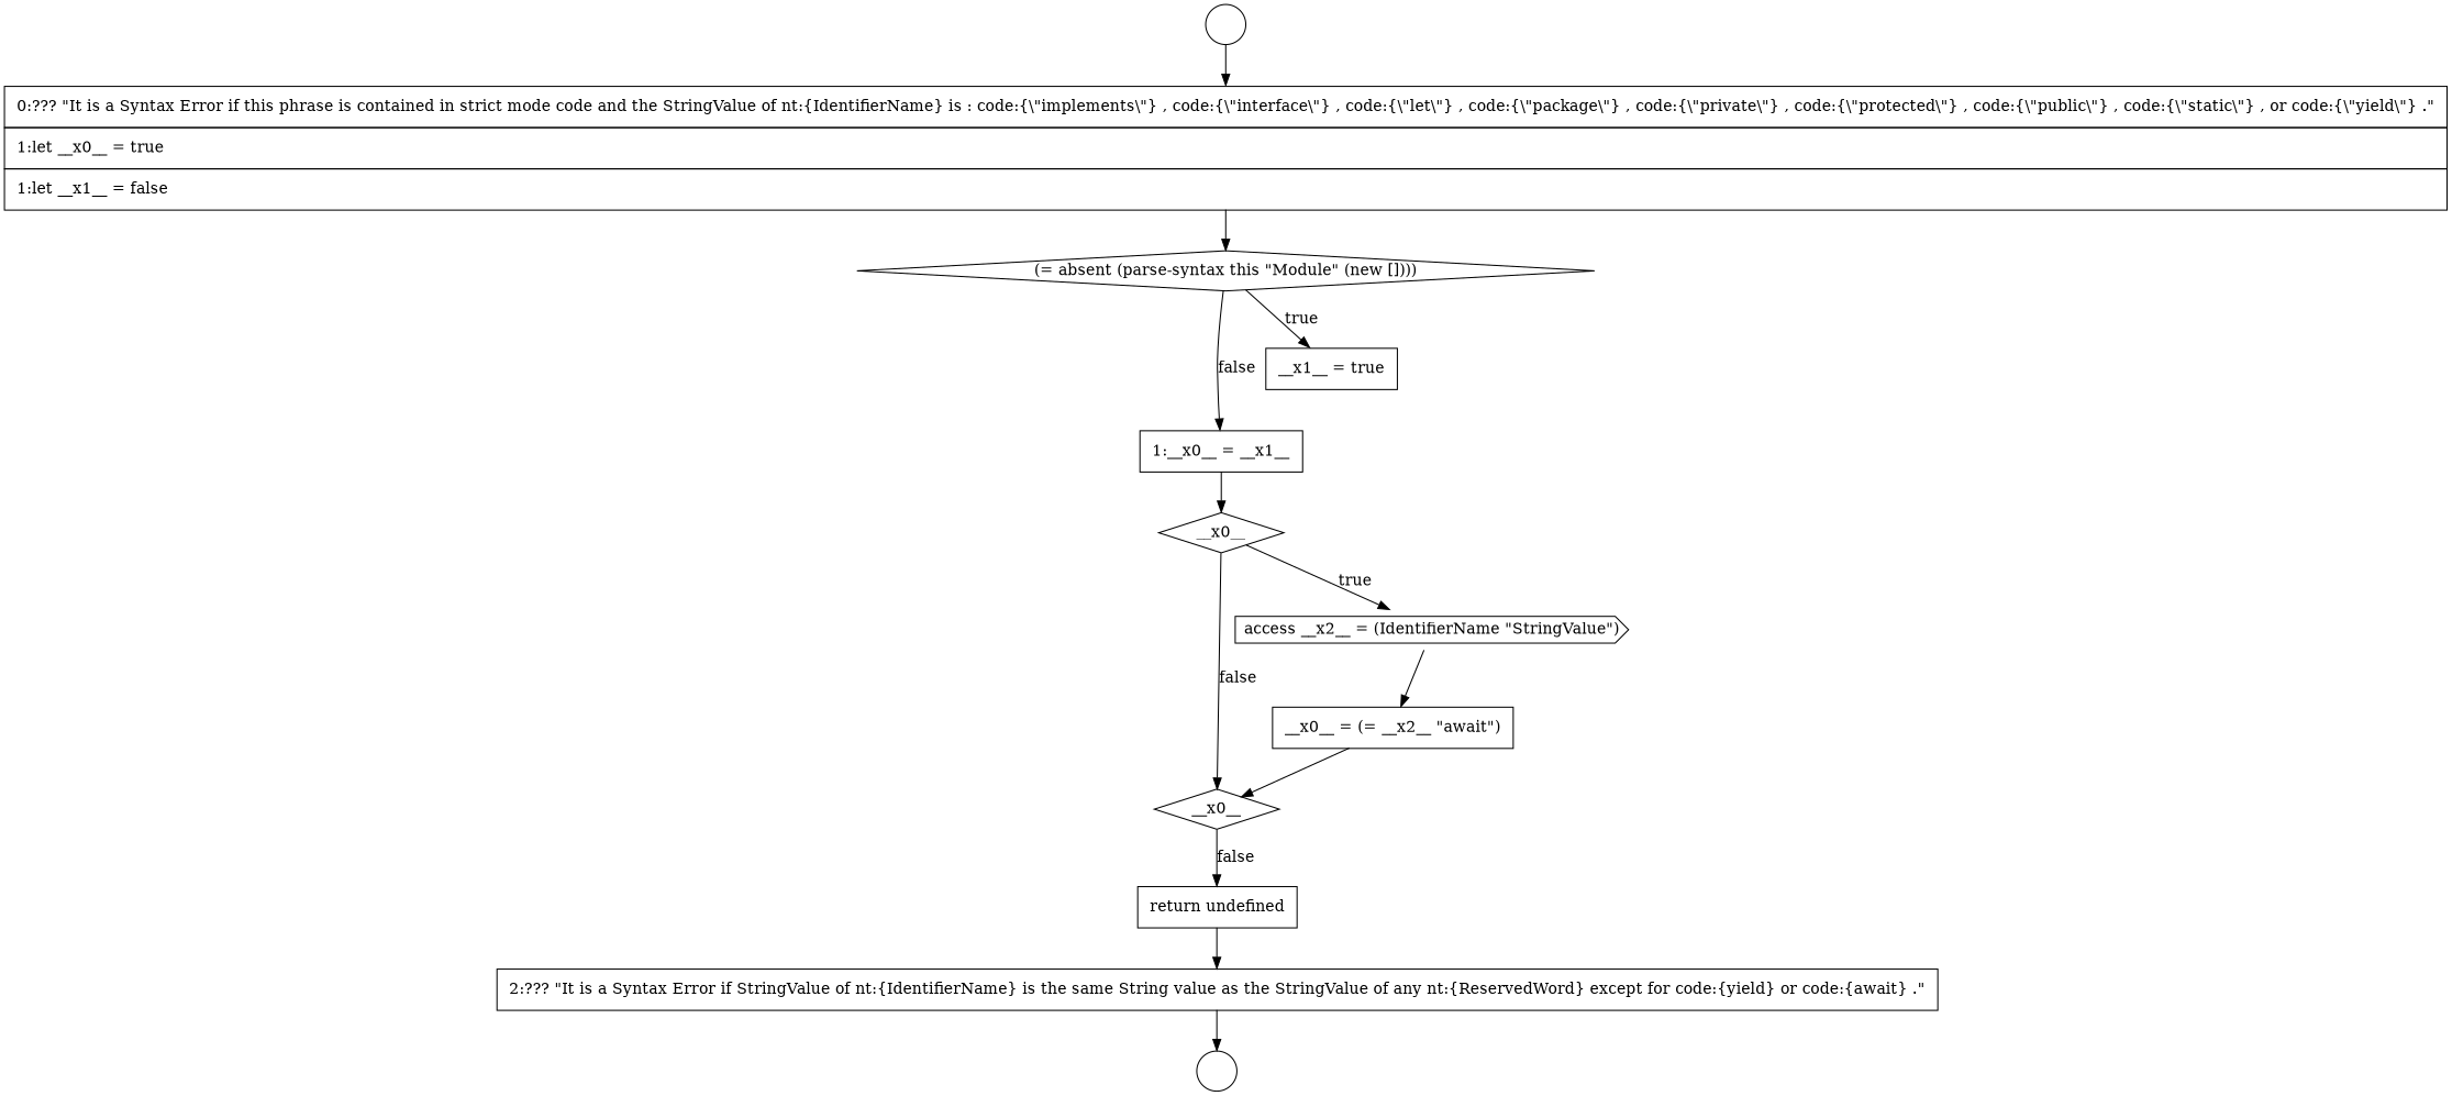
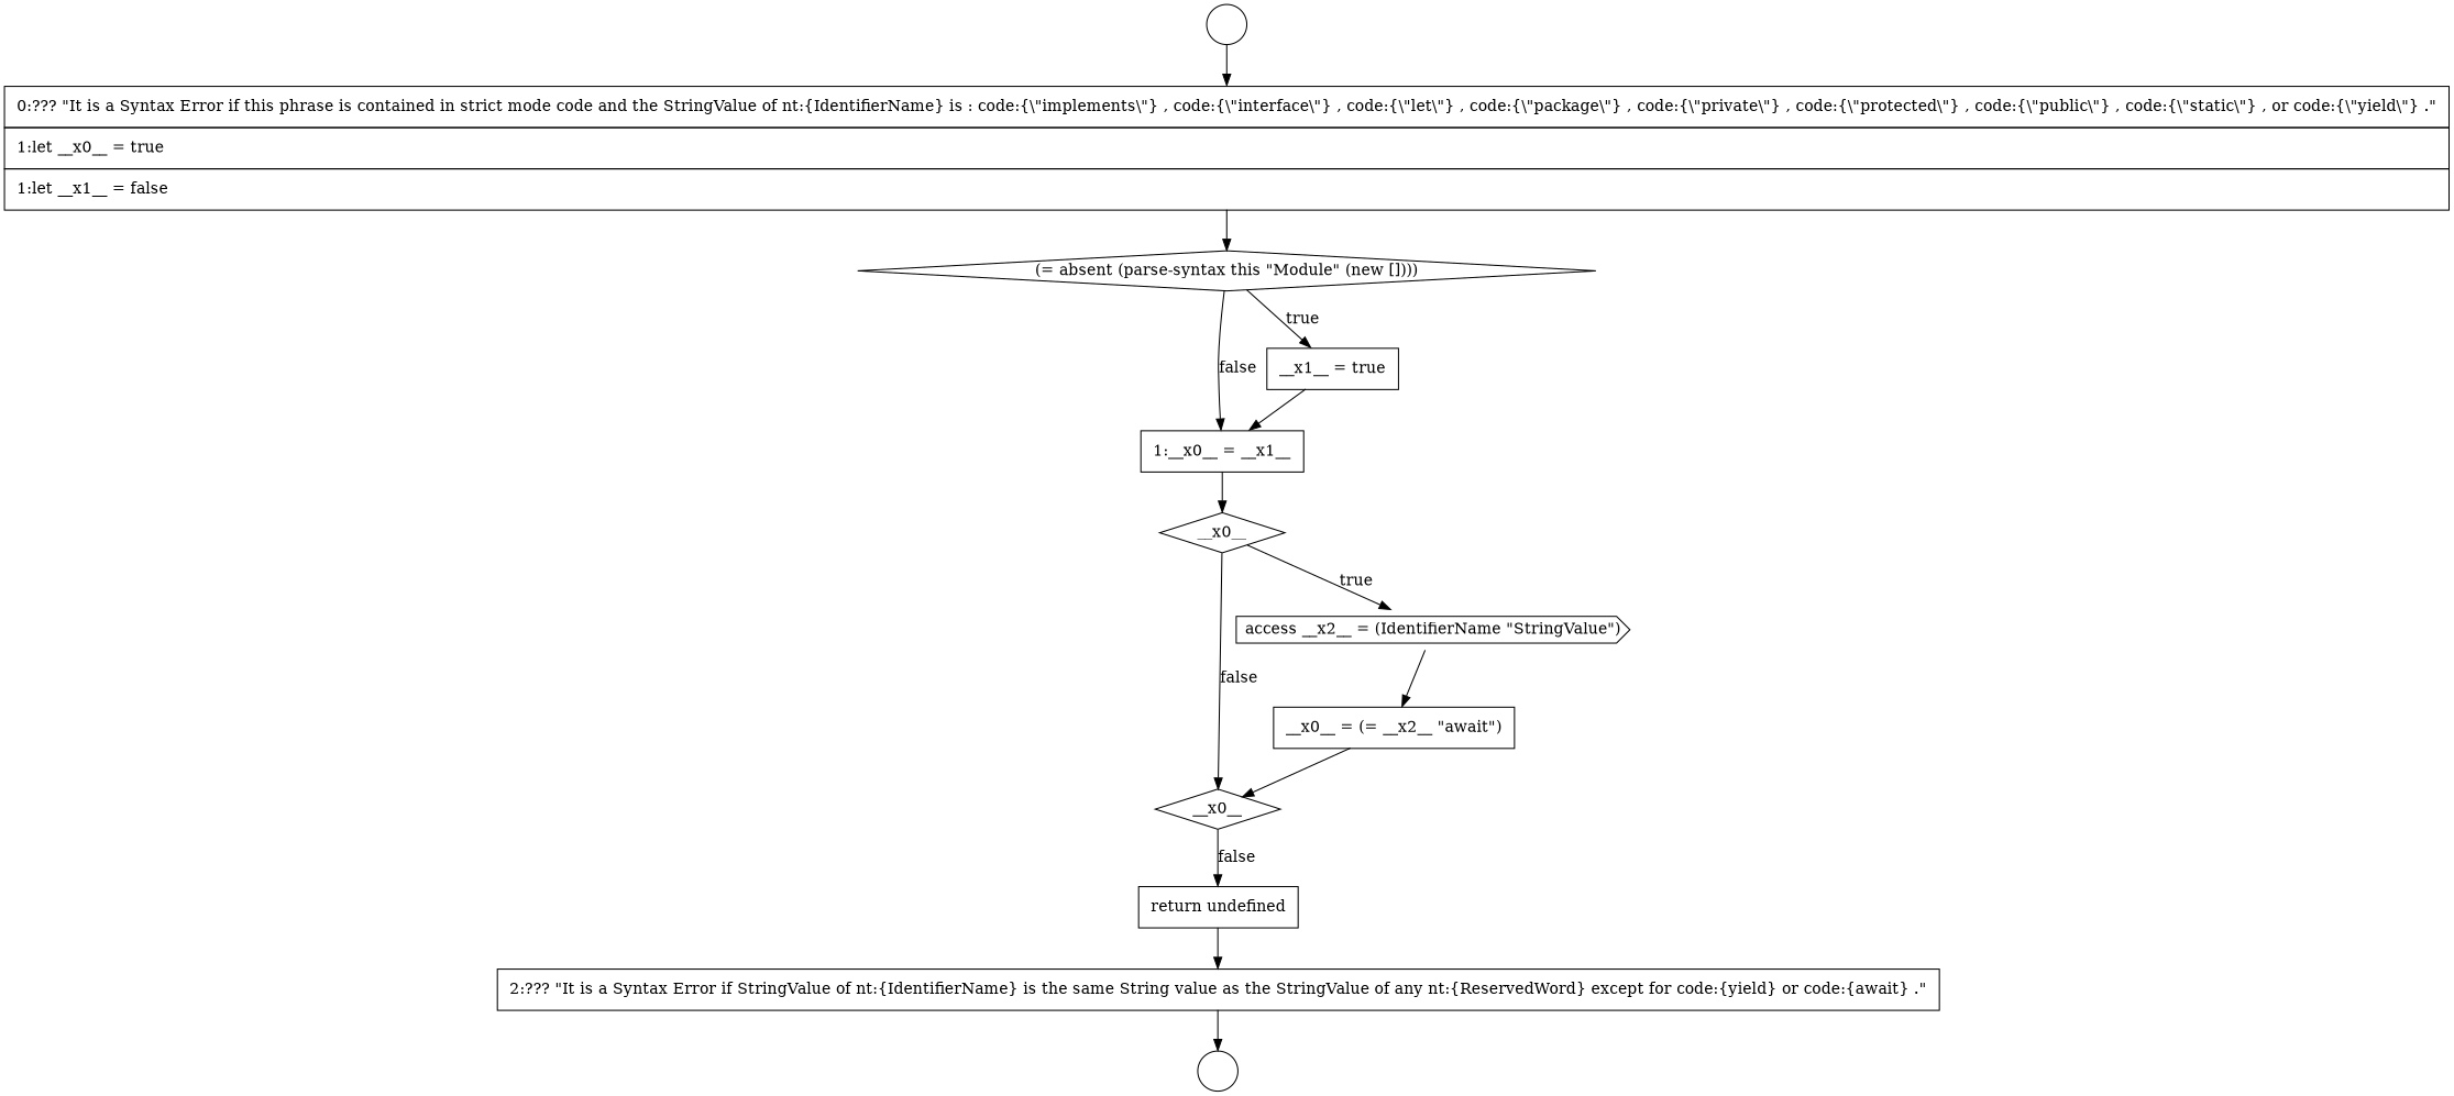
  digraph {
    node [color=black fillcolor=white shape=none style=filled]
    edge [color=black]
    n1 [label=<<font color="black">     <table border="0" cellborder="1" cellspacing="0" cellpadding="10">       <tr><td align="left">0:??? &quot;It is a Syntax Error if this phrase is contained in strict mode code and the StringValue of nt:{IdentifierName} is : code:{\&quot;implements\&quot;} , code:{\&quot;interface\&quot;} , code:{\&quot;let\&quot;} , code:{\&quot;package\&quot;} , code:{\&quot;private\&quot;} , code:{\&quot;protected\&quot;} , code:{\&quot;public\&quot;} , code:{\&quot;static\&quot;} , or code:{\&quot;yield\&quot;} .&quot;</td></tr>       <tr><td align="left">1:let __x0__ = true</td></tr>       <tr><td align="left">1:let __x1__ = false</td></tr>     </table>   </font>> margin=0]
    n2 [label=<<font color="black">(= absent (parse-syntax this &quot;Module&quot; (new [])))</font>> shape=diamond]
    n3 [label=<<font color="black">     <table border="0" cellborder="1" cellspacing="0" cellpadding="10">       <tr><td align="left">1:__x0__ = __x1__</td></tr>     </table>   </font>> margin=0]
    n4 [label=<<font color="black">     <table border="0" cellborder="1" cellspacing="0" cellpadding="10">       <tr><td align="left">__x1__ = true</td></tr>     </table>   </font>> margin=0]
    n5 [label=<<font color="black">__x0__</font>> shape=diamond]
    n6 [label=<<font color="black">     <table border="0" cellborder="1" cellspacing="0" cellpadding="10">       <tr><td align="left">return undefined</td></tr>     </table>   </font>> margin=0]
    n7 [label=<<font color="black">     <table border="0" cellborder="1" cellspacing="0" cellpadding="10">       <tr><td align="left">2:??? &quot;It is a Syntax Error if StringValue of nt:{IdentifierName} is the same String value as the StringValue of any nt:{ReservedWord} except for code:{yield} or code:{await} .&quot;</td></tr>     </table>   </font>> margin=0]
    n8 [label=" " shape=circle]
    n9 [label=<<font color="black">__x0__</font>> shape=diamond]
    n10 [label=<<font color="black">access __x2__ = (IdentifierName &quot;StringValue&quot;)</font>> shape=cds]
    n11 [label=<<font color="black">     <table border="0" cellborder="1" cellspacing="0" cellpadding="10">       <tr><td align="left">__x0__ = (= __x2__ &quot;await&quot;)</td></tr>     </table>   </font>> margin=0]
    n12 [label=" " shape=circle]
    n1 -> n2
    n2 -> n3 [label=<<font color="black">false</font>>]
    n2 -> n4 [label=<<font color="black">true</font>>]
    n3 -> n9
+   n4 -> n3
    n5 -> n6 [label=<<font color="black">false</font>>]
    n6 -> n7
    n7 -> n8
    n9 -> n5 [label=<<font color="black">false</font>>]
    n9 -> n10 [label=<<font color="black">true</font>>]
    n10 -> n11
    n11 -> n5
    n12 -> n1
  }
